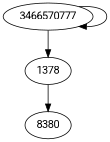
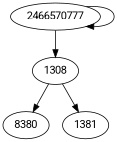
  digraph {
    fontname=Roboto
    node [fontname=Roboto]
    edge [fontname=Roboto]
    n1 [label=8380]
-   1378
-   2466570777 [label=3466570777]
+   1378 [label=1308]
+   1381
+   2466570777
    1378 -> n1
+   1378 -> 1381
    2466570777 -> 1378
    2466570777 -> 2466570777
  }
